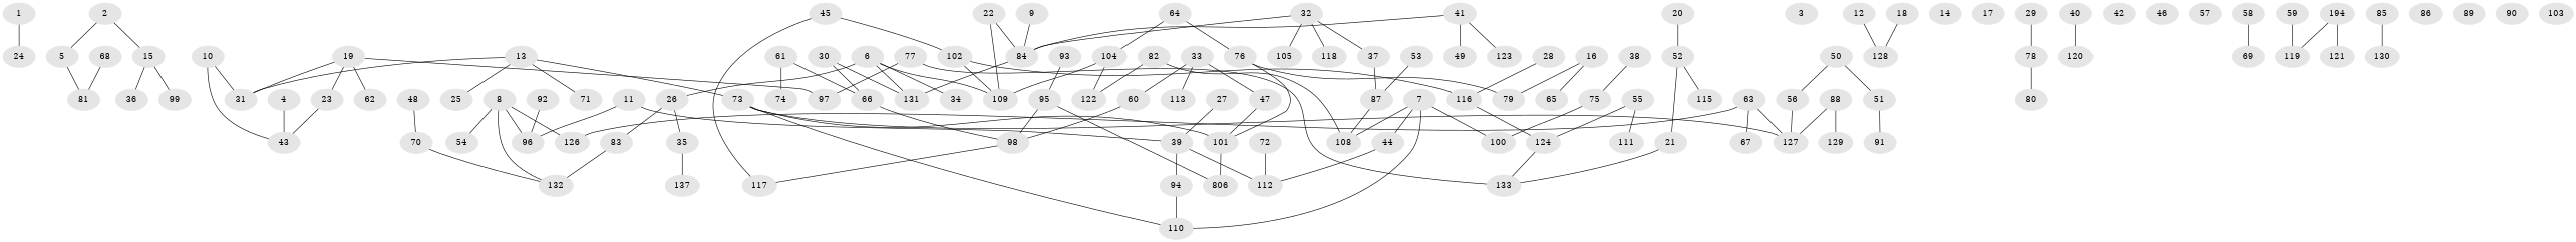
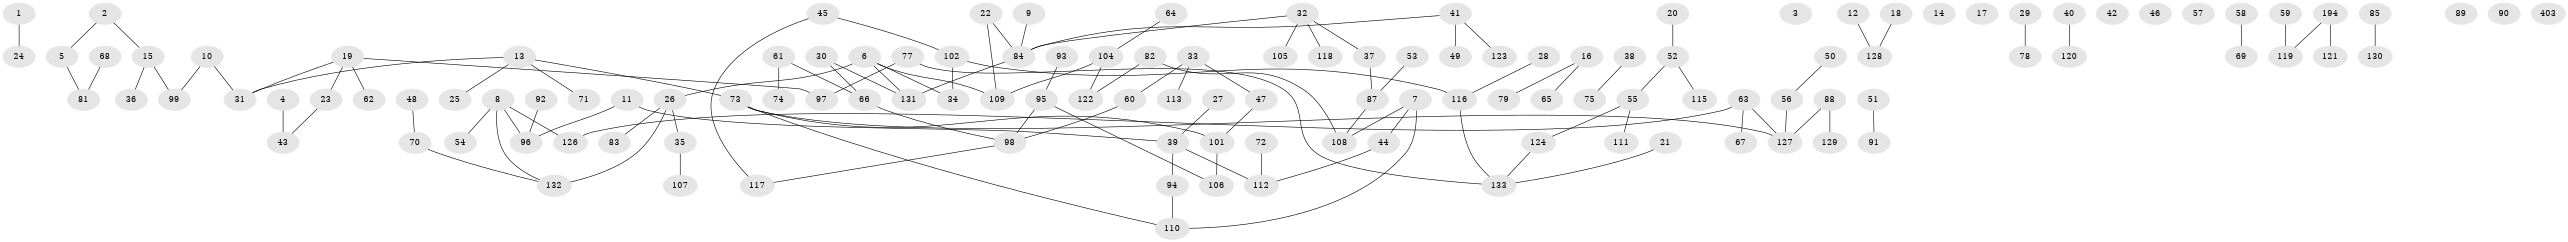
  graph {
    node [color=gray90 style=filled]
    1
    24
    2
    5
    15
    81
    36
    99
    3
    4
    43
    6
    26
    34
    109
    131
    132
    35
    83
    7
    44
-   100
    108
    110
    112
    8
    54
    96
    126
    9
    84
    10
    31
    11
    39
    94
    12
    128
    13
    25
    71
    73
    101
    127
    14
    16
    65
    79
    17
    18
    19
    23
    62
    97
    20
    52
    55
    115
    21
    133
    22
-   107 [label=137]
+   107
    27
    28
    116
    124
    29
    78
-   80
    30
    66
    98
    32
    37
    105
    118
    87
    33
    47
    60
    113
    38
    75
    40
    120
    41
    49
    123
    42
    45
    102
    117
    46
-   106 [label=806]
+   106
    48
    70
    50
    51
    56
    91
    111
    53
    57
    58
    69
    59
    119
    61
    74
    63
    67
    64
-   76
    104
    122
    68
    72
    77
    82
    85
    130
-   86
    88
    129
    89
    90
    92
    93
    95
-   103
+   103 [label=403]
    n131 [label=194]
    121
    1 -- 24
    2 -- 5
    2 -- 15
    5 -- 81
    15 -- 36
    15 -- 99
    4 -- 43
    6 -- 26
    6 -- 34
    6 -- 109
    6 -- 131
-   83 -- 132
+   26 -- 132
    26 -- 35
    26 -- 83
    35 -- 107
    7 -- 44
-   7 -- 100
    7 -- 108
    7 -- 110
    44 -- 112
    8 -- 132
    8 -- 54
    8 -- 96
    8 -- 126
    9 -- 84
    84 -- 131
-   10 -- 43
+   10 -- 99
    10 -- 31
    11 -- 96
    11 -- 39
    39 -- 112
    39 -- 94
    94 -- 110
    12 -- 128
    13 -- 31
    13 -- 25
    13 -- 71
    13 -- 73
    73 -- 110
    73 -- 101
    73 -- 127
    101 -- 106
    16 -- 65
    16 -- 79
    18 -- 128
    19 -- 31
    19 -- 23
    19 -- 62
    19 -- 97
    23 -- 43
    20 -- 52
-   52 -- 21
+   52 -- 55
    52 -- 115
    55 -- 124
    55 -- 111
    21 -- 133
    22 -- 109
    22 -- 84
    27 -- 39
    28 -- 116
-   116 -- 124
+   116 -- 133
    124 -- 133
    29 -- 78
-   78 -- 80
    30 -- 131
    30 -- 66
    66 -- 98
    98 -- 117
    32 -- 84
    32 -- 37
    32 -- 105
    32 -- 118
    37 -- 87
    87 -- 108
    33 -- 47
    33 -- 60
    33 -- 113
    47 -- 101
    60 -- 98
    38 -- 75
-   75 -- 100
    40 -- 120
    41 -- 84
    41 -- 49
    41 -- 123
    45 -- 102
    45 -- 117
-   102 -- 109
+   102 -- 34
    102 -- 116
    48 -- 70
    70 -- 132
-   50 -- 51
    50 -- 56
    51 -- 91
    56 -- 127
    53 -- 87
    58 -- 69
    59 -- 119
    61 -- 66
    61 -- 74
    63 -- 126
    63 -- 127
    63 -- 67
-   64 -- 76
    64 -- 104
-   76 -- 101
-   76 -- 79
    104 -- 109
    104 -- 122
    68 -- 81
    72 -- 112
    77 -- 97
    77 -- 133
    82 -- 108
    82 -- 122
    85 -- 130
    88 -- 127
    88 -- 129
    92 -- 96
    93 -- 95
    95 -- 98
    95 -- 106
    n131 -- 119
    n131 -- 121
  }
